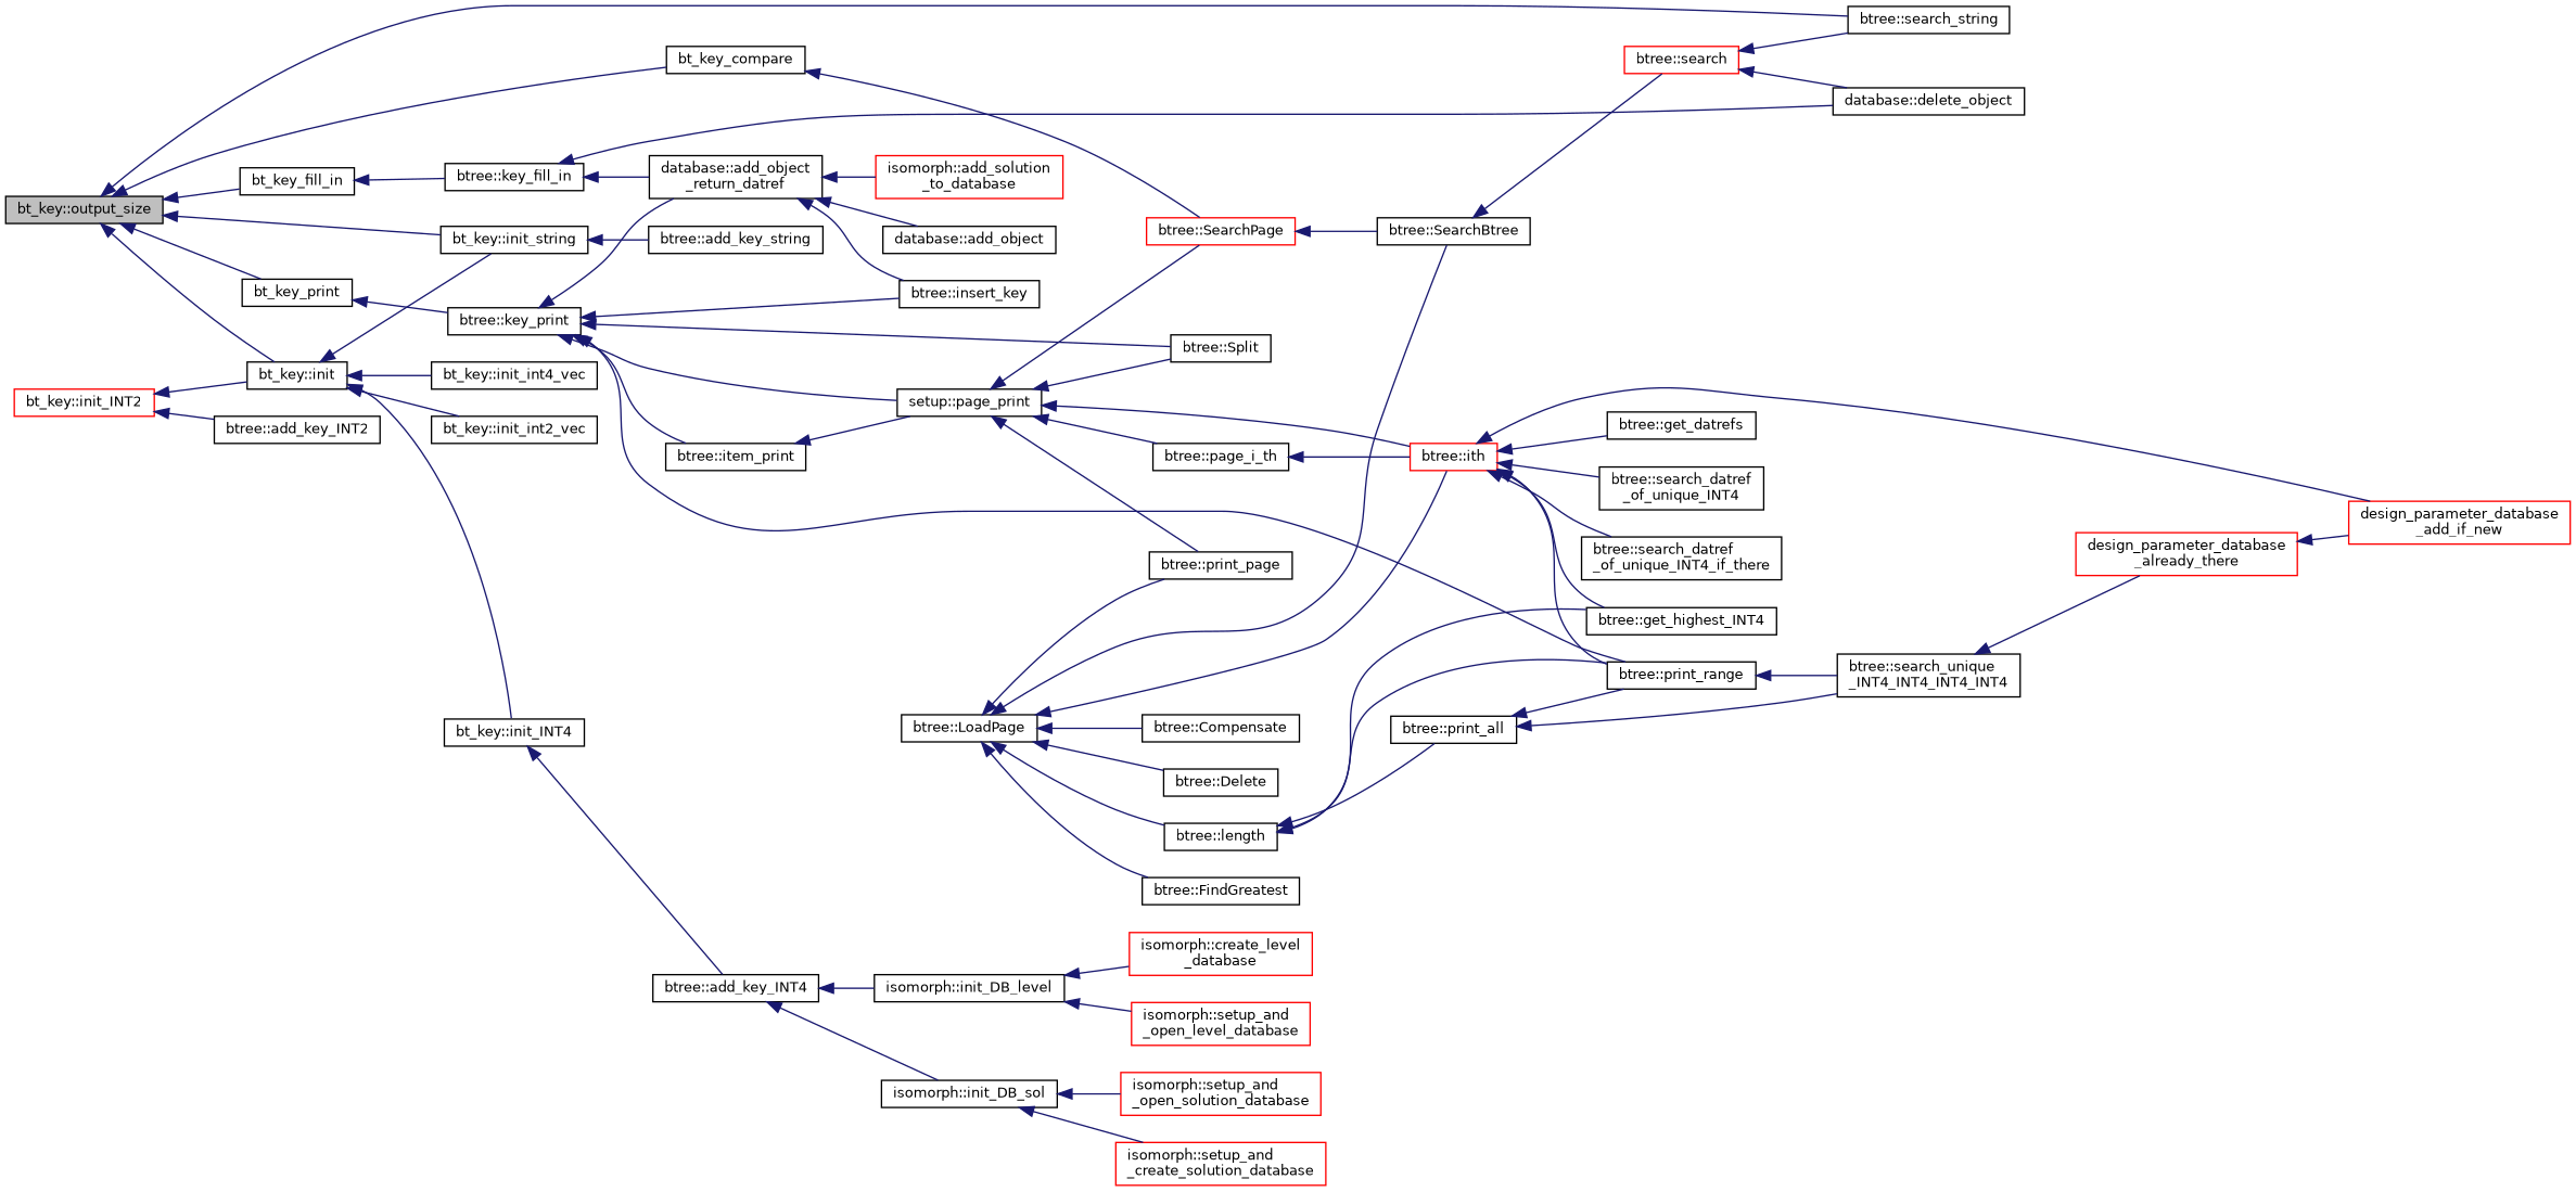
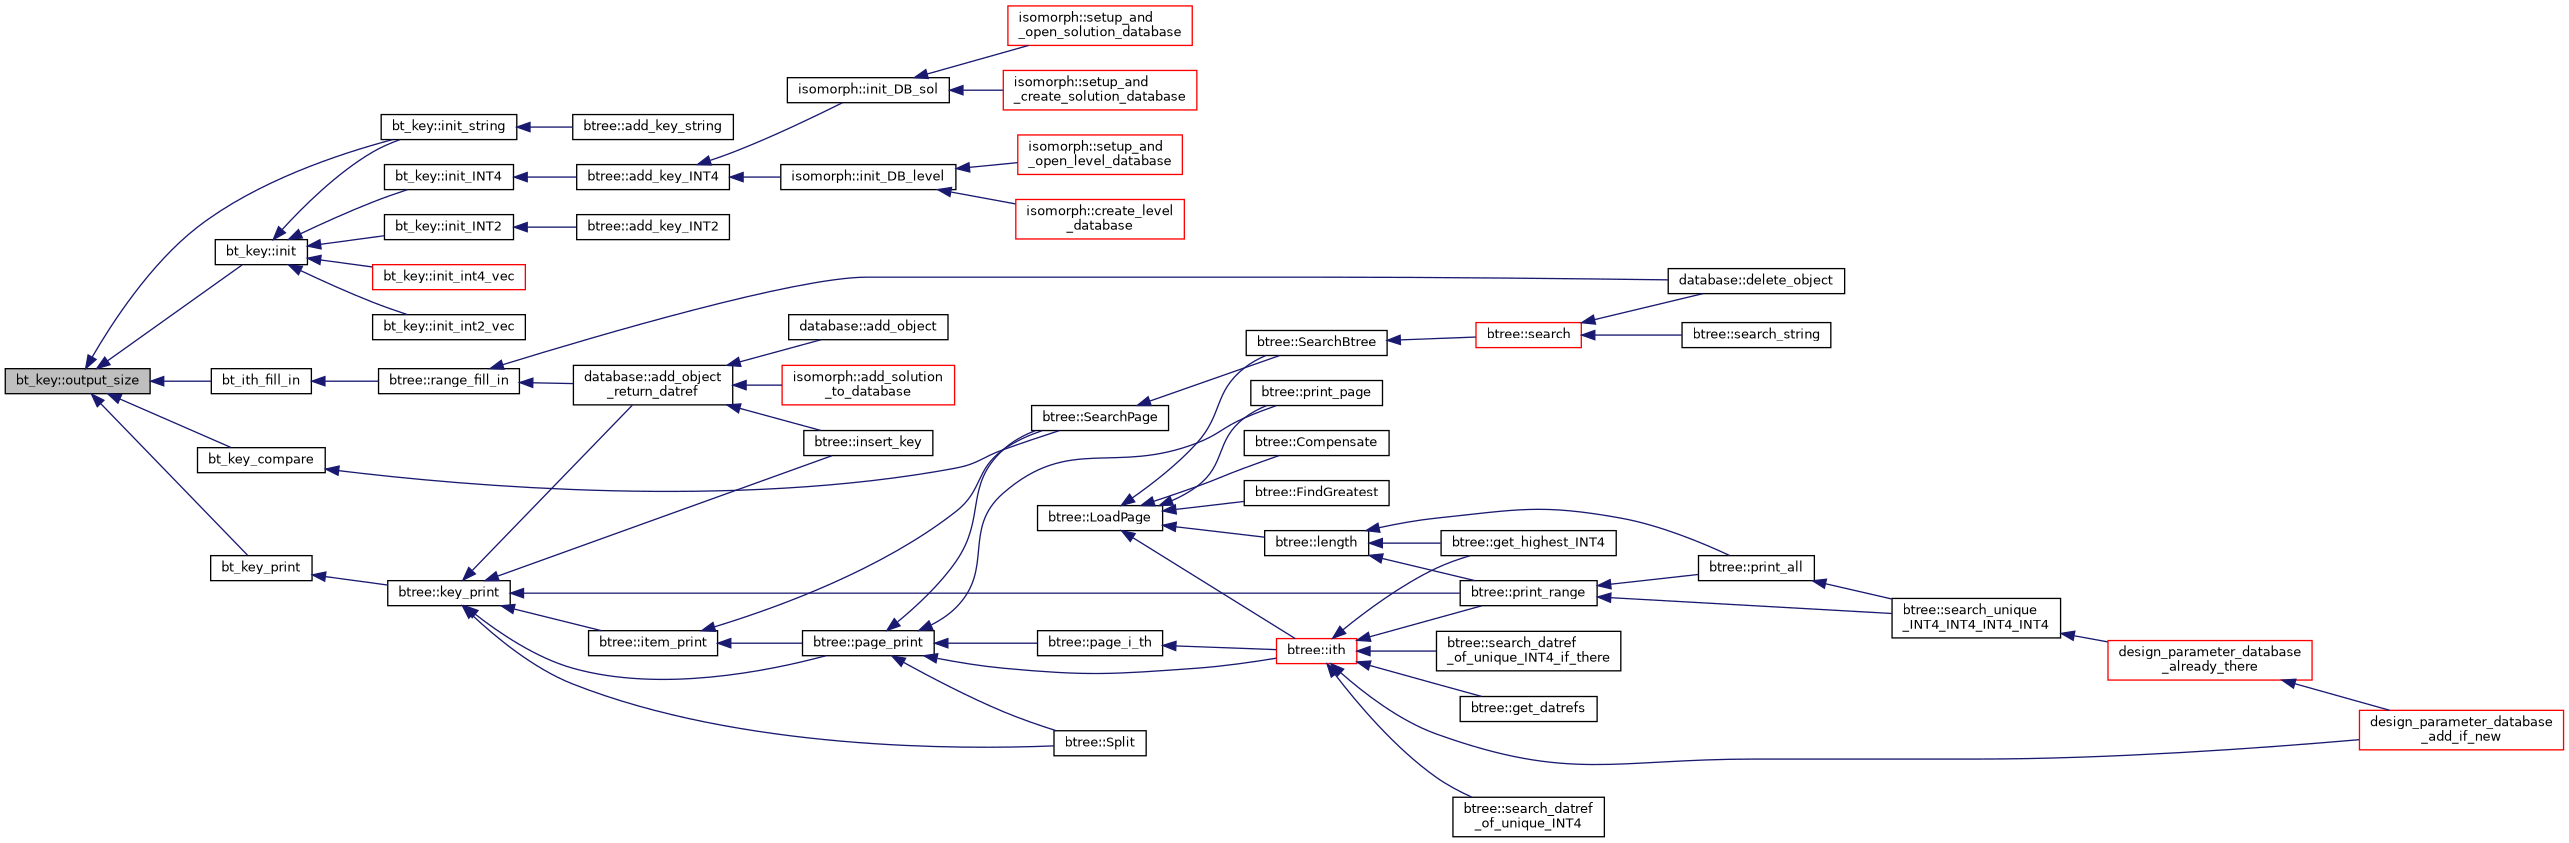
  digraph {
    rankdir=LR
    node [color=black fillcolor=white fontname=Helvetica fontsize=10 shape=record style=filled]
    edge [color=midnightblue dir=back fontname=Helvetica fontsize=10 labelfontname=Helvetica labelfontsize=10 style=solid]
    n1 [fillcolor=grey75 fontcolor=black height=0.2 label="bt_key::output_size" width=0.4]
    n2 [height=0.2 label="bt_key::init" width=0.4]
    n3 [height=0.2 label="bt_key::init_string" width=0.4]
    n4 [height=0.2 label=bt_key_print width=0.4]
    n5 [height=0.2 label="btree::search_string" width=0.4]
    n6 [height=0.2 label=bt_key_compare width=0.4]
-   n7 [height=0.2 label=bt_key_fill_in width=0.4]
+   n7 [height=0.2 label=bt_ith_fill_in width=0.4]
    n8 [height=0.2 label="bt_key::init_INT4" width=0.4]
-   n9 [color=red height=0.2 label="bt_key::init_INT2" width=0.4]
-   n10 [height=0.2 label="bt_key::init_int4_vec" width=0.4]
+   n9 [height=0.2 label="bt_key::init_INT2" width=0.4]
+   n10 [color=red height=0.2 label="bt_key::init_int4_vec" width=0.4]
    n11 [height=0.2 label="bt_key::init_int2_vec" width=0.4]
    n12 [height=0.2 label="btree::add_key_string" width=0.4]
    n13 [height=0.2 label="btree::key_print" width=0.4]
-   n14 [color=red height=0.2 label="btree::SearchPage" width=0.4]
-   n15 [height=0.2 label="btree::key_fill_in" width=0.4]
+   n14 [height=0.2 label="btree::SearchPage" width=0.4]
+   n15 [height=0.2 label="btree::range_fill_in" width=0.4]
    n16 [height=0.2 label="btree::add_key_INT4" width=0.4]
    n17 [height=0.2 label="btree::add_key_INT2" width=0.4]
    n18 [height=0.2 label="isomorph::init_DB_sol" width=0.4]
    n19 [height=0.2 label="isomorph::init_DB_level" width=0.4]
    n20 [color=red height=0.2 label="isomorph::setup_and\l_open_solution_database" width=0.4]
    n21 [color=red height=0.2 label="isomorph::setup_and\l_create_solution_database" width=0.4]
    n22 [color=red height=0.2 label="isomorph::setup_and\l_open_level_database" width=0.4]
    n23 [color=red height=0.2 label="isomorph::create_level\l_database" width=0.4]
    n24 [height=0.2 label="btree::insert_key" width=0.4]
    n25 [height=0.2 label="database::add_object\l_return_datref" width=0.4]
    n26 [height=0.2 label="btree::Split" width=0.4]
    n27 [height=0.2 label="btree::print_range" width=0.4]
-   n28 [height=0.2 label="setup::page_print" width=0.4]
+   n28 [height=0.2 label="btree::page_print" width=0.4]
    n29 [height=0.2 label="btree::item_print" width=0.4]
    n30 [height=0.2 label="database::add_object" width=0.4]
    n31 [color=red height=0.2 label="isomorph::add_solution\l_to_database" width=0.4]
    n32 [height=0.2 label="btree::search_unique\l_INT4_INT4_INT4_INT4" width=0.4]
    n33 [height=0.2 label="btree::print_all" width=0.4]
    n34 [color=red height=0.2 label="btree::ith" width=0.4]
    n35 [height=0.2 label="btree::print_page" width=0.4]
    n36 [height=0.2 label="btree::page_i_th" width=0.4]
    n37 [color=red height=0.2 label="design_parameter_database\l_already_there" width=0.4]
    n38 [color=red height=0.2 label="design_parameter_database\l_add_if_new" width=0.4]
    n39 [height=0.2 label="btree::LoadPage" width=0.4]
    n40 [height=0.2 label="btree::SearchBtree" width=0.4]
    n41 [height=0.2 label="btree::length" width=0.4]
-   n42 [height=0.2 label="btree::Delete" width=0.4]
    n43 [height=0.2 label="btree::FindGreatest" width=0.4]
    n44 [height=0.2 label="btree::Compensate" width=0.4]
    n45 [height=0.2 label="btree::get_highest_INT4" width=0.4]
    n46 [height=0.2 label="btree::search_datref\l_of_unique_INT4" width=0.4]
    n47 [height=0.2 label="btree::search_datref\l_of_unique_INT4_if_there" width=0.4]
    n48 [height=0.2 label="btree::get_datrefs" width=0.4]
    n49 [color=red height=0.2 label="btree::search" width=0.4]
    n50 [height=0.2 label="database::delete_object" width=0.4]
    n1 -> n2
    n1 -> n3
    n1 -> n4
-   n1 -> n5
    n1 -> n6
    n1 -> n7
    n2 -> n3
    n2 -> n8
-   n9 -> n2
+   n2 -> n9
    n2 -> n10
    n2 -> n11
    n3 -> n12
    n4 -> n13
    n6 -> n14
    n7 -> n15
    n8 -> n16
    n9 -> n17
    n13 -> n24
    n13 -> n25
    n13 -> n26
    n13 -> n27
    n13 -> n28
    n13 -> n29
    n14 -> n40
    n15 -> n25
    n15 -> n50
    n16 -> n18
    n16 -> n19
    n18 -> n20
    n18 -> n21
    n19 -> n22
    n19 -> n23
    n25 -> n24
    n25 -> n30
    n25 -> n31
    n27 -> n32
-   n33 -> n27
+   n27 -> n33
    n28 -> n14
    n28 -> n26
    n28 -> n34
    n28 -> n35
    n28 -> n36
+   n29 -> n14
    n29 -> n28
    n32 -> n37
    n33 -> n32
    n34 -> n27
    n34 -> n38
    n34 -> n45
    n34 -> n46
    n34 -> n47
    n34 -> n48
    n36 -> n34
    n37 -> n38
    n39 -> n34
    n39 -> n35
    n39 -> n40
    n39 -> n41
-   n39 -> n42
    n39 -> n43
    n39 -> n44
    n40 -> n49
    n41 -> n27
    n41 -> n33
    n41 -> n45
    n49 -> n5
    n49 -> n50
  }
